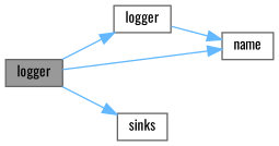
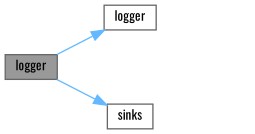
  digraph {
    rankdir=LR
    fontname=Oswald
    node [color=grey40 fillcolor=white fontname=Oswald fontsize=10 shape=box style=filled]
    edge [color=steelblue1 fontname=Oswald fontsize=10 labelfontname=Helvetica labelfontsize=10 style=solid]
    n1 [color=gray40 fillcolor=grey60 fontcolor=black height=0.2 label=logger width=0.4]
    n2 [height=0.2 label=logger width=0.4]
-   n3 [height=0.2 label=name width=0.4]
    n4 [height=0.2 label=sinks width=0.4]
    n1 -> n2
-   n1 -> n3
    n1 -> n4
-   n2 -> n3
  }
